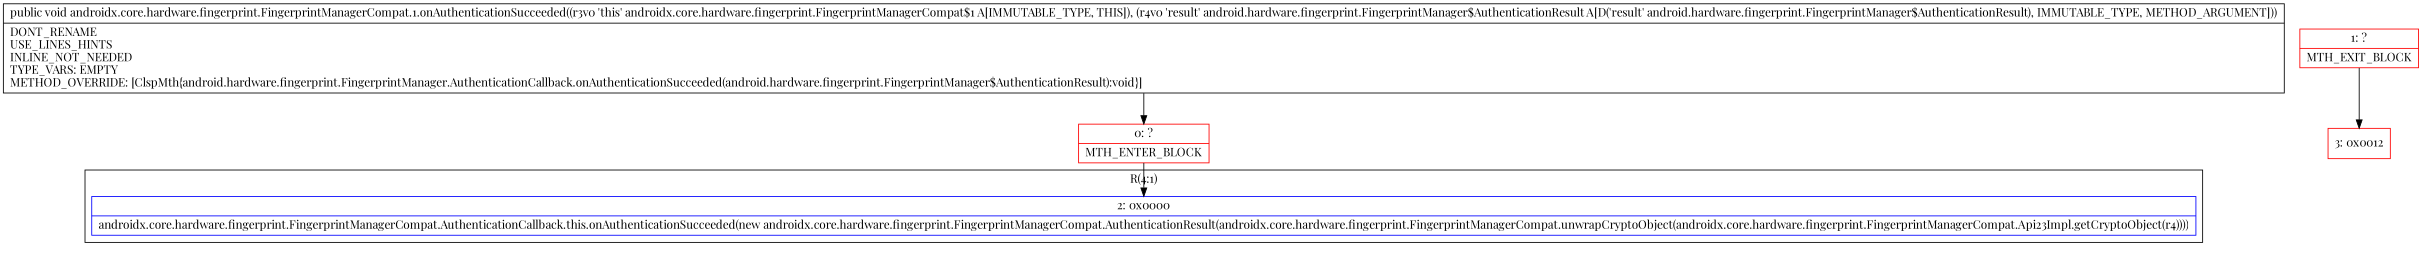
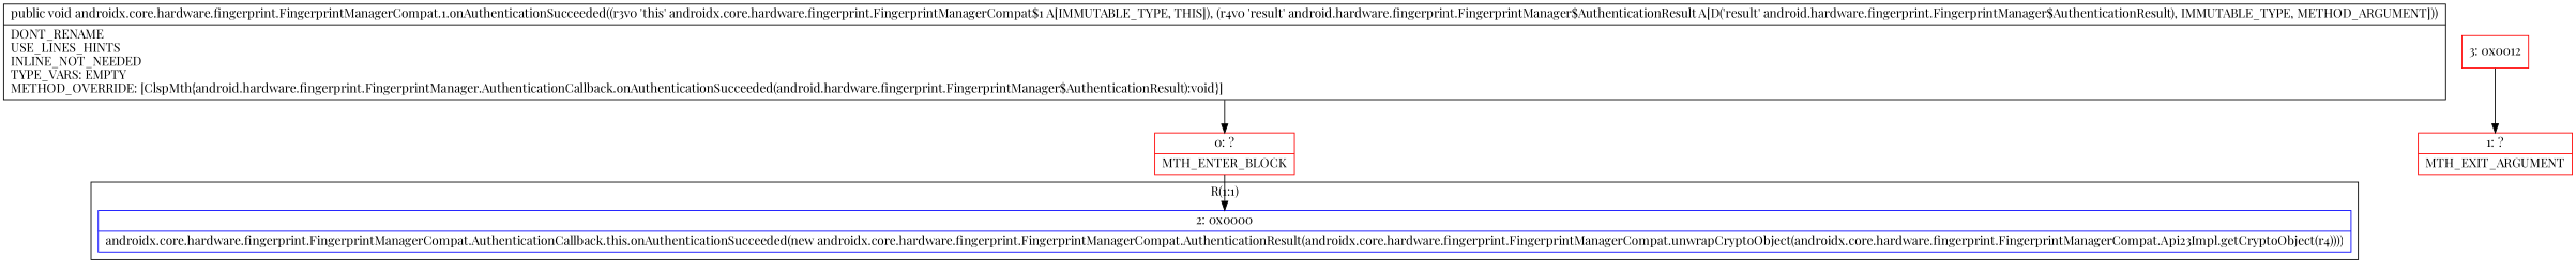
  digraph {
    fontname="Playfair Display"
    node [color=red fontname="Playfair Display" shape=record]
    edge [fontname="Playfair Display"]
    n1 [color=blue label="{2\:\ 0x0000|androidx.core.hardware.fingerprint.FingerprintManagerCompat.AuthenticationCallback.this.onAuthenticationSucceeded(new androidx.core.hardware.fingerprint.FingerprintManagerCompat.AuthenticationResult(androidx.core.hardware.fingerprint.FingerprintManagerCompat.unwrapCryptoObject(androidx.core.hardware.fingerprint.FingerprintManagerCompat.Api23Impl.getCryptoObject(r4))))\l}"]
    n2 [label="{3\:\ 0x0012}"]
-   n3 [label="{1\:\ ?|MTH_EXIT_BLOCK\l}"]
+   n3 [label="{1\:\ ?|MTH_EXIT_ARGUMENT\l}"]
    n4 [label="{0\:\ ?|MTH_ENTER_BLOCK\l}"]
    n5 [label="{public void androidx.core.hardware.fingerprint.FingerprintManagerCompat.1.onAuthenticationSucceeded((r3v0 'this' androidx.core.hardware.fingerprint.FingerprintManagerCompat$1 A[IMMUTABLE_TYPE, THIS]), (r4v0 'result' android.hardware.fingerprint.FingerprintManager$AuthenticationResult A[D('result' android.hardware.fingerprint.FingerprintManager$AuthenticationResult), IMMUTABLE_TYPE, METHOD_ARGUMENT]))  | DONT_RENAME\lUSE_LINES_HINTS\lINLINE_NOT_NEEDED\lTYPE_VARS: EMPTY\lMETHOD_OVERRIDE: [ClspMth\{android.hardware.fingerprint.FingerprintManager.AuthenticationCallback.onAuthenticationSucceeded(android.hardware.fingerprint.FingerprintManager$AuthenticationResult):void\}]\l}" color=""]
    subgraph cluster_1 {
-     label="R(4:1)"
+     label="R(1:1)"
      n1
    }
-   n3 -> n2
+   n2 -> n3
    n4 -> n1
    n5 -> n4
  }
